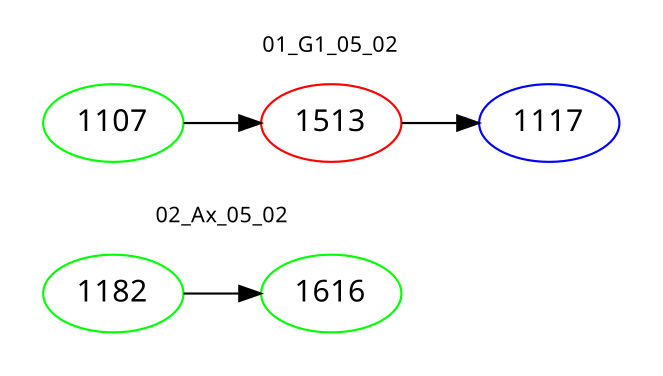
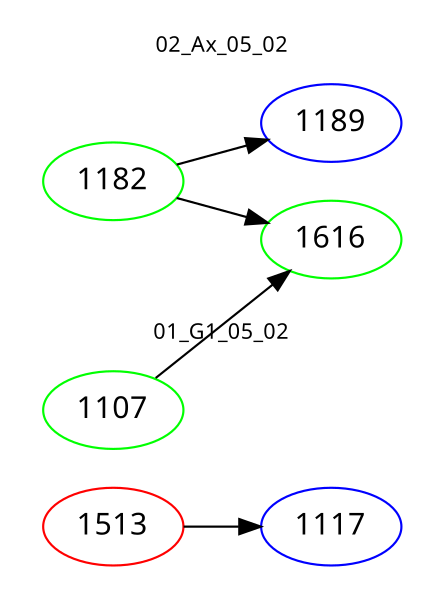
  digraph {
    fontname="Noto Sans"
    rankdir=LR
    node [color=green fontname="Noto Sans"]
    edge [color=black fontname="Noto Sans"]
    n1 [label=1182]
+   n2 [color=blue label=1189]
    n3 [label=1616]
    n4 [label=1107]
    n5 [color=blue label=1117]
    n6 [color=red label=1513]
    subgraph cluster_1 {
      color=white
      fontsize=10
      label="02_Ax_05_02"
      n1
+     n2
      n3
    }
    subgraph cluster_2 {
      color=white
      fontsize=10
      label="01_G1_05_02"
      n4
      n5
      n6
    }
+   n1 -> n2
    n1 -> n3
-   n4 -> n6
+   n4 -> n3
    n6 -> n5
  }
